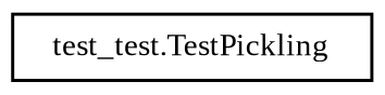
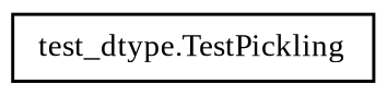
  digraph {
    rankdir=TB
    fontname="Liberation Serif"
-   n1 [color=black fillcolor=white fontname="Liberation Serif" fontsize=10 height=0.2 label="test_test.TestPickling" shape=record style=filled width=0.4]
+   n1 [color=black fillcolor=white fontname="Liberation Serif" fontsize=10 height=0.2 label="test_dtype.TestPickling" shape=record style=filled width=0.4]
  }
